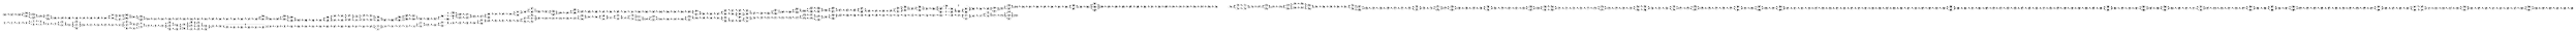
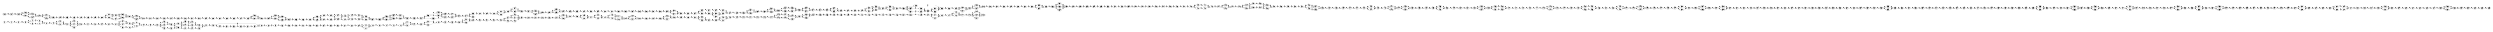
  strict digraph {
    fontname="DejaVu Serif"
    rankdir=LR
    node [fontname="DejaVu Serif"]
    edge [fontname="DejaVu Serif"]
    S0
    S1
    S2
    S3
    S4
    S5
    S6
    S7
    S8
    S9
    S10
    S11
    S12
    S13
    S14
    S15
    S16
    S17
    S18
    S19
    S20
    S21
    S22
    S23
    S24
    S25
    S26
    S27
    S28
    S29
    S30
    S31
    S32
    S33
    S34
    S35
    S36
    S37
    S38
    S39
    S40
    S41
    S42
    S43
    S44
    S45
    S46
    S47
    S48
    S49
    S50
    S51
    S52
    S53
    S54
    S55
    S56
    S57
    S58
    S59
    S60
    S61
    S62
    S63
    S64
    S65
    S66
    S67
    S68
    S69
    S70
    S71
    S72
    S73
    S74
    S75
    S76
    S77
    S78
    S79
    S80
    S81
    S82
    S83
    S84
    S85
    S86
    S87
    S88
    S89
    S90
    S91
    S92
    S93
    S94
    S95
    S96
    S97
    S98
    S99
    S100
    S101
    S102
    S103
    S104
    S105
    S106
    S107
    S108
    S109
    S110
    S111
    S112
    S113
    S114
    S115
    S116
    S117
    S118
    S119
    S120
    S121
    S122
    S123
    S124
    S125
    S126
    S127
    S128
    S129
    S130
    S131
    S132
    S133
    S134
    S135
    S136
    S137
    S138
    S139
    S140
    S141
    S142
    S143
    S144
    S145
    S146
    S147
    S148
    S149
    S150
    S151
    S152
    S153
    S154
    S155
    S156
    S157
    S158
    S159
    S160
    S161
    S162
    S163
    S164
    S165
    S166
    S167
    S168
    S169
    S170
    S171
    S172
    S173
    S174
    S175
    S176
    S177
    S178
    S179
    S180
    S181
    S182
    S183
    S184
    S185
    S186
    S187
    S188
    S189
    S190
    S191
    S192
    S193
    S194
    S195
    S196
    S197
    S198
    S199
    S200
    S201
    S202
    S203
    S204
    S205
    S206
    S207
    S208
    S209
    S210
    S211
    S212
    S213
    S214
    S215
    S216
    S217
    S218
    S219
    S220
    S221
    S222
    S223
    S224
    S225
    S226
    S227
    S228
    S229
    S230
    S231
    S232
    S233
    S234
    S235
    S236
    S237
    S238
    S239
    S240
    S241
    S242
    S243
    S244
    S245
    S246
    S247
    S248
    S249
    S250
    S251
    S252
    S253
    S254
    S255
    S256
    S257
    S258
    S259
    S260
    S261
    S262
    S263
    S264
    S265
    S266
    S270
    S267
    S268
    S269
    S271
    S272
    S273
    S274
    S275
    S276
    S277
    S279
    S280
    S281
    S282
    S283
    S284
    S285
    S286
    S287
    S288
    S289
    S290
    S291
    S292
    S293
    S294
    S295
    S296
    S297
    S298
    S299
    S300
    S301
    S302
    S303
    S304
    S305
    S306
    S307
    S308
    S309
    S310
    S311
    S312
    S313
    S314
    S315
    S316
    S317
    S318
    S319
    S320
    S321
    S322
    S323
    S324
    S325
    S326
    S327
    S328
    S329
    S330
    S331
    S332
    S333
    S334
    S335
    S336
    S337
    S338
    S339
    S340
    S341
    S342
    S343
    S344
    S345
    S346
    S347
    S348
    S349
    S350
    S351
    S352
    S353
    S354
    S355
    S356
    S357
    S358
    S359
    S360
    S361
    S362
    S363
    S364
    S365
    S366
    S367
    S368
    S369
    S370
    S371
    S372
    S373
    S374
    S375
    S376
    S377
    S378
    S379
    S380
    S381
    S382
    S383
    S384
    S385
    S386
    S387
    S388
    S389
    S390
    S391
    S392
    S393
    S394
    S395
    S396
    S397
    S398
    S399
    S400
    S401
    S402
    S403
    S404
    S405
    S406
+   S407
    S408
    S409
    S410
    S411
    S412
    S413
    S414
    S415
    S416
    S417
    S418
    S419
    S420
    S421
    S422
    S423
    S424
    S425
    S426
    S427
    S428
    S429
    S430
    S431
    S432
    S433
    S434
    S435
    S436
    S437
    S438
    S439
    S440
    S441
    S442
    S443
    S444
    S445
    S446
    S447
    S448
    S449
    S450
    S451
    S452
    S453
    S454
    S455
    S456
    S457
    S458
    S459
    S460
    S461
    S462
    S463
    S464
    S465
    S466
    S467
    S468
    S469
    S470
    S471
    S472
    S473
    S474
    S475
    S476
    S477
    S478
    S479
    S480
    S481
    S482
    S483
    S484
    S485
    S486
    S487
    S488
    S489
    S490
    S491
    S492
    S493
    S494
    S495
    S496
    S497
    S498
    S499
    S500
    S501
    S502
    S503
    S504
    S505
    S506
    S507
    S508
    S509
    S510
    S511
    S512
    S513
    S514
    S515
    S516
    S517
    S518
    S519
    S520
    S521
    S522
    S523
    S524
    S525
    S526
    S527
    S528
    S529
    S530
    S531
    S532
    S533
    S534
    S535
    S536
    S537
    S538
    S539
    S540
    S541
    S542
    S543
    S544
    S545
    S546
    S547
    S548
    S549
    S550
    S551
    S552
    S553
    S554
    S555
    S556
    S557
    S558
    S559
    S560
    S561
    S562
    S563
    S564
    S565
    S566
    S567
    S568
    S569
    S570
    S571
    S572
    S573
    S574
    S575
    S576
    S577
    S578
    S579
    S580
    S581
    S582
    S583
    S584
    S585
    S586
    S587
    S588
    S589
    S590
    S591
    S592
    S593
    S594
    S595
    S596
    S597
    S598
    S599
    S600
    S601
    S602
    S603
    S604
    S605
    S606
    S607
    S608
    S609
    S610
    S611
    S612
    S613
    S614
    S615
    S616
    S617
    S618
    S619
    S620
    S621
    S622
    S623
    S624
    S625
    S626
    S627
    S628
    S629
    S630
    S631
    S632
    S633
    S0 -> S1 [label=T]
    S1 -> S2 [label=G]
    S2 -> S3 [label=A]
    S3 -> S4 [label=C]
    S3 -> S5 [label=T]
    S4 -> S6 [label=A]
    S5 -> S7 [label=G]
    S6 -> S8 [label=G]
    S7 -> S8 [label=G]
    S8 -> S9 [label=A]
    S9 -> S10 [label=C]
    S9 -> S11 [label=A]
    S10 -> S12 [label=A]
    S11 -> S12 [label=A]
    S12 -> S13 [label=C]
    S12 -> S14 [label=T]
    S12 -> S15 [label=A]
    S13 -> S16 [label=T]
    S14 -> S16 [label=T]
    S15 -> S16 [label=T]
    S16 -> S17 [label=G]
    S17 -> S18 [label=G]
    S18 -> S19 [label=A]
    S19 -> S20 [label=A]
    S20 -> S21 [label=G]
    S21 -> S22 [label=C]
    S21 -> S23 [label=T]
    S21 -> S24 [label=A]
    S22 -> S25 [label=C]
    S23 -> S26 [label=A]
    S24 -> S25 [label=C]
    S25 -> S27 [label=A]
    S25 -> S28 [label=C]
    S26 -> S28 [label=C]
    S27 -> S29 [label=T]
    S28 -> S29 [label=T]
    S29 -> S30 [label=G]
    S30 -> S31 [label=C]
    S31 -> S32 [label=T]
    S31 -> S33 [label=A]
    S31 -> S34 [label=C]
    S32 -> S35 [label=T]
    S33 -> S36 [label=C]
    S34 -> S35 [label=T]
    S35 -> S37 [label=G]
    S35 -> S38 [label=A]
    S36 -> S38 [label=A]
    S37 -> S39 [label=G]
    S37 -> S40 [label=A]
    S38 -> S40 [label=A]
    S38 -> S41 [label=C]
    S39 -> S42 [label=T]
    S40 -> S42 [label=T]
    S40 -> S43 [label=A]
    S41 -> S44 [label=C]
    S42 -> S45 [label=G]
    S43 -> S45 [label=G]
    S44 -> S46 [label=C]
    S45 -> S47 [label=G]
    S46 -> S47 [label=G]
    S47 -> S48 [label=A]
    S48 -> S49 [label=A]
    S48 -> S50 [label=A]
    S49 -> S51 [label=G]
    S50 -> S52 [label=G]
    S51 -> S53 [label=A]
    S52 -> S54 [label=A]
    S53 -> S55 [label=T]
    S54 -> S56 [label=T]
    S55 -> S57 [label=A]
    S56 -> S58 [label=T]
    S57 -> S59 [label=C]
    S58 -> S60 [label=A]
    S59 -> S50 [label=A]
    S60 -> S61 [label=C]
    S61 -> S62 [label=C]
    S62 -> S63 [label=C]
    S63 -> S64 [label=A]
    S64 -> S65 [label=C]
    S65 -> S66 [label=G]
    S66 -> S67 [label=A]
    S67 -> S68 [label=T]
    S68 -> S69 [label=G]
    S69 -> S70 [label=T]
    S69 -> S71 [label=C]
    S70 -> S72 [label=A]
    S71 -> S72 [label=A]
    S72 -> S73 [label=T]
    S73 -> S74 [label=C]
    S74 -> S75 [label=T]
    S75 -> S76 [label=T]
    S76 -> S77 [label=C]
    S76 -> S78 [label=T]
    S77 -> S79 [label=C]
    S78 -> S79 [label=C]
    S79 -> S80 [label=C]
    S80 -> S81 [label=C]
    S80 -> S82 [label=T]
    S81 -> S83 [label=T]
    S82 -> S83 [label=T]
    S83 -> S84 [label=T]
    S84 -> S85 [label=C]
    S85 -> S86 [label=A]
    S86 -> S87 [label=T]
    S86 -> S88 [label=A]
    S87 -> S89 [label=C]
    S88 -> S89 [label=C]
    S89 -> S90 [label=T]
    S90 -> S91 [label=A]
    S91 -> S92 [label=T]
    S92 -> S93 [label=C]
    S93 -> S94 [label=G]
    S93 -> S95 [label=A]
    S94 -> S96 [label=G]
    S94 -> S97 [label=A]
    S95 -> S98 [label=T]
    S96 -> S99 [label=G]
    S97 -> S99 [label=G]
    S98 -> S99 [label=G]
    S99 -> S100 [label=G]
    S100 -> S101 [label=A]
    S101 -> S102 [label=A]
    S102 -> S103 [label=A]
    S103 -> S104 [label=G]
    S104 -> S105 [label=T]
    S104 -> S106 [label=G]
    S105 -> S107 [label=C]
    S106 -> S107 [label=C]
    S107 -> S108 [label=C]
    S108 -> S109 [label=T]
    S108 -> S110 [label=C]
    S109 -> S111 [label=A]
    S110 -> S111 [label=A]
    S111 -> S112 [label=C]
    S111 -> S113 [label=T]
    S112 -> S114 [label=A]
    S113 -> S114 [label=A]
    S114 -> S115 [label=G]
    S114 -> S116 [label=A]
    S115 -> S117 [label=C]
    S116 -> S117 [label=C]
    S116 -> S118 [label=G]
    S117 -> S119 [label=A]
    S118 -> S119 [label=A]
    S119 -> S120 [label=A]
    S119 -> S121 [label=G]
    S120 -> S122 [label=C]
    S121 -> S122 [label=C]
    S122 -> S123 [label=T]
    S123 -> S124 [label=G]
    S124 -> S125 [label=C]
    S125 -> S126 [label=A]
    S125 -> S127 [label=G]
    S126 -> S128 [label=T]
    S127 -> S128 [label=T]
    S128 -> S129 [label=C]
    S129 -> S130 [label=A]
    S130 -> S131 [label=C]
    S131 -> S132 [label=G]
    S131 -> S133 [label=A]
    S132 -> S134 [label=G]
    S133 -> S134 [label=G]
    S134 -> S135 [label=A]
    S135 -> S136 [label=A]
    S135 -> S137 [label=C]
    S136 -> S138 [label=G]
    S137 -> S138 [label=G]
    S138 -> S139 [label=G]
    S139 -> S140 [label=C]
    S140 -> S141 [label=A]
    S141 -> S142 [label=G]
    S142 -> S143 [label=C]
    S143 -> S144 [label=T]
    S144 -> S145 [label=T]
    S144 -> S146 [label=G]
    S145 -> S147 [label=C]
    S146 -> S148 [label=G]
    S147 -> S149 [label=T]
    S148 -> S149 [label=T]
    S148 -> S150 [label=C]
    S149 -> S151 [label=T]
    S150 -> S151 [label=T]
    S151 -> S152 [label=T]
    S151 -> S153 [label=G]
    S152 -> S154 [label=G]
    S153 -> S154 [label=G]
    S154 -> S155 [label=G]
    S155 -> S156 [label=A]
    S156 -> S157 [label=A]
    S157 -> S158 [label=A]
    S158 -> S159 [label=G]
    S159 -> S160 [label=C]
    S160 -> S161 [label=T]
    S161 -> S162 [label=G]
    S162 -> S163 [label=T]
    S163 -> S164 [label=G]
    S164 -> S165 [label=G]
    S165 -> S166 [label=T]
    S166 -> S167 [label=G]
    S167 -> S168 [label=C]
    S168 -> S169 [label=T]
    S169 -> S170 [label=C]
    S170 -> S171 [label=A]
    S170 -> S172 [label=G]
    S171 -> S173 [label=G]
    S172 -> S173 [label=G]
    S173 -> S174 [label=T]
    S174 -> S175 [label=C]
    S174 -> S176 [label=G]
    S175 -> S177 [label=A]
    S176 -> S177 [label=A]
    S177 -> S178 [label=C]
    S178 -> S179 [label=C]
    S178 -> S180 [label=G]
    S178 -> S181 [label=T]
    S179 -> S182 [label=T]
    S180 -> S182 [label=T]
    S181 -> S182 [label=T]
    S183 -> S184 [label=C]
    S184 -> S185 [label=A]
    S185 -> S186 [label=A]
    S185 -> S187 [label=G]
    S186 -> S188 [label=T]
    S187 -> S188 [label=T]
    S187 -> S189 [label=C]
    S188 -> S190 [label=T]
    S189 -> S190 [label=T]
    S190 -> S191 [label=A]
    S190 -> S192 [label=T]
    S191 -> S193 [label=T]
    S192 -> S193 [label=T]
    S193 -> S194 [label=G]
    S194 -> S195 [label=A]
    S195 -> S196 [label=T]
    S196 -> S197 [label=G]
    S197 -> S198 [label=A]
    S198 -> S199 [label=G]
    S199 -> S200 [label=A]
    S200 -> S201 [label=T]
    S200 -> S202 [label=A]
    S201 -> S203 [label=G]
    S202 -> S203 [label=G]
    S202 -> S204 [label=A]
    S203 -> S205 [label=A]
    S203 -> S206 [label=C]
    S204 -> S206 [label=C]
    S205 -> S207 [label=A]
    S206 -> S207 [label=A]
    S207 -> S208 [label=G]
    S207 -> S209 [label=A]
    S208 -> S210 [label=C]
    S209 -> S210 [label=C]
    S210 -> S211 [label=A]
    S211 -> S212 [label=G]
    S212 -> S213 [label=T]
    S213 -> S214 [label=G]
    S214 -> S215 [label=G]
    S215 -> S216 [label=A]
    S216 -> S217 [label=A]
    S217 -> S218 [label=A]
    S218 -> S219 [label=T]
    S219 -> S220 [label=A]
    S220 -> S221 [label=C]
    S221 -> S222 [label=T]
    S222 -> S223 [label=G]
    S223 -> S224 [label=T]
    S224 -> S225 [label=G]
    S225 -> S226 [label=C]
    S225 -> S227 [label=A]
    S226 -> S228 [label=A]
    S227 -> S228 [label=A]
    S228 -> S229 [label=A]
    S229 -> S230 [label=T]
    S229 -> S231 [label=C]
    S230 -> S232 [label=C]
    S231 -> S232 [label=C]
    S231 -> S233 [label=A]
    S232 -> S234 [label=A]
    S233 -> S234 [label=A]
    S234 -> S235 [label=A]
    S235 -> S236 [label=T]
    S236 -> S237 [label=G]
    S237 -> S238 [label=A]
    S237 -> S239 [label=G]
    S238 -> S240 [label=G]
    S238 -> S241 [label=A]
    S239 -> S241 [label=A]
    S240 -> S242 [label=T]
    S241 -> S243 [label=C]
    S242 -> S244 [label=T]
    S242 -> S245 [label=A]
    S243 -> S245 [label=A]
    S244 -> S246 [label=C]
    S245 -> S246 [label=C]
    S245 -> S247 [label=T]
    S246 -> S248 [label=G]
    S246 -> S249 [label=C]
    S247 -> S248 [label=G]
    S248 -> S250 [label=G]
    S249 -> S251 [label=A]
    S250 -> S252 [label=G]
    S250 -> S253 [label=A]
    S251 -> S253 [label=A]
    S252 -> S254 [label=G]
    S253 -> S254 [label=G]
    S254 -> S255 [label=G]
    S255 -> S256 [label=G]
    S255 -> S257 [label=A]
    S256 -> S258 [label=A]
    S256 -> S259 [label=T]
    S257 -> S258 [label=A]
    S258 -> S260 [label=A]
    S259 -> S261 [label=C]
    S260 -> S262 [label=T]
    S261 -> S262 [label=T]
    S262 -> S263 [label=T]
    S263 -> S264 [label=C]
    S264 -> S265 [label=C]
    S264 -> S266 [label=T]
    S265 -> S270 [label=C]
    S266 -> S267 [label=C]
    S266 -> S268 [label=T]
    S270 -> S272 [label=G]
    S267 -> S270 [label=A]
    S267 -> S269 [label=T]
    S268 -> S269 [label=T]
    S269 -> S271 [label=C]
    S271 -> S273 [label=A]
    S272 -> S273 [label=A]
    S273 -> S274 [label=G]
    S274 -> S275 [label=C]
    S274 -> S276 [label=A]
    S275 -> S277 [label=A]
    S277 -> S279 [label=A]
    S279 -> S280 [label=G]
    S280 -> S281 [label=T]
    S280 -> S282 [label=C]
    S281 -> S283 [label=C]
    S282 -> S283 [label=C]
    S283 -> S284 [label=C]
    S283 -> S285 [label=A]
    S284 -> S286 [label=T]
    S285 -> S286 [label=T]
    S286 -> S287 [label=G]
    S287 -> S288 [label=C]
    S287 -> S289 [label=T]
    S288 -> S290 [label=A]
    S289 -> S290 [label=A]
    S290 -> S291 [label=T]
    S291 -> S292 [label=C]
    S291 -> S293 [label=T]
    S292 -> S294 [label=T]
    S293 -> S294 [label=T]
    S294 -> S295 [label=T]
    S295 -> S296 [label=C]
    S296 -> S297 [label=C]
    S297 -> S298 [label=C]
    S298 -> S299 [label=C]
    S299 -> S300 [label=T]
    S300 -> S301 [label=C]
    S301 -> S302 [label=C]
    S302 -> S303 [label=A]
    S303 -> S304 [label=T]
    S304 -> S305 [label=C]
    S305 -> S306 [label=T]
    S306 -> S307 [label=A]
    S307 -> S308 [label=C]
    S308 -> S309 [label=A]
    S309 -> S310 [label=G]
    S309 -> S311 [label=A]
    S310 -> S312 [label=A]
    S311 -> S312 [label=A]
    S312 -> S313 [label=A]
    S313 -> S314 [label=A]
    S314 -> S315 [label=C]
    S314 -> S316 [label=T]
    S315 -> S317 [label=T]
    S316 -> S318 [label=A]
    S317 -> S319 [label=C]
    S318 -> S320 [label=A]
    S318 -> S321 [label=G]
    S319 -> S322 [label=T]
    S320 -> S323 [label=C]
    S321 -> S323 [label=C]
    S322 -> S324 [label=G]
    S323 -> S324 [label=G]
    S324 -> S325 [label=T]
    S325 -> S326 [label=G]
    S326 -> S327 [label=A]
    S326 -> S328 [label=G]
    S327 -> S329 [label=T]
    S328 -> S329 [label=T]
    S329 -> S330 [label=C]
    S330 -> S331 [label=T]
    S330 -> S332 [label=A]
    S331 -> S333 [label=C]
    S332 -> S333 [label=C]
    S333 -> S334 [label=T]
    S333 -> S335 [label=C]
    S334 -> S336 [label=G]
    S335 -> S337 [label=C]
    S336 -> S338 [label=A]
    S337 -> S338 [label=A]
    S338 -> S339 [label=A]
    S338 -> S340 [label=G]
    S339 -> S341 [label=T]
    S340 -> S341 [label=T]
    S341 -> S342 [label=G]
    S342 -> S343 [label=C]
    S343 -> S344 [label=A]
    S343 -> S345 [label=G]
    S344 -> S346 [label=T]
    S345 -> S346 [label=T]
    S346 -> S347 [label=T]
    S347 -> S348 [label=G]
    S348 -> S349 [label=A]
    S349 -> S350 [label=G]
    S349 -> S351 [label=C]
    S350 -> S352 [label=A]
    S350 -> S353 [label=G]
    S351 -> S352 [label=A]
    S352 -> S354 [label=A]
    S353 -> S354 [label=A]
    S354 -> S355 [label=C]
    S354 -> S356 [label=T]
    S355 -> S357 [label=G]
    S356 -> S357 [label=G]
    S357 -> S358 [label=A]
    S358 -> S359 [label=A]
    S358 -> S360 [label=G]
    S358 -> S361 [label=C]
    S359 -> S362 [label=G]
    S360 -> S363 [label=A]
    S361 -> S364 [label=A]
    S362 -> S365 [label=A]
    S363 -> S366 [label=A]
    S364 -> S365 [label=A]
    S365 -> S367 [label=C]
    S365 -> S368 [label=A]
    S366 -> S369 [label=C]
    S367 -> S363 [label=A]
    S368 -> S363 [label=A]
    S369 -> S370 [label=A]
    S369 -> S371 [label=T]
    S370 -> S372 [label=A]
    S371 -> S372 [label=A]
    S372 -> S373 [label=G]
    S372 -> S374 [label=C]
    S373 -> S375 [label=C]
    S374 -> S375 [label=C]
    S375 -> S376 [label=T]
    S376 -> S377 [label=C]
    S377 -> S378 [label=T]
    S378 -> S379 [label=G]
    S379 -> S380 [label=G]
    S380 -> S381 [label=T]
    S381 -> S382 [label=G]
    S382 -> S383 [label=T]
    S382 -> S384 [label=C]
    S383 -> S385 [label=C]
    S384 -> S385 [label=C]
    S385 -> S386 [label=C]
    S386 -> S387 [label=A]
    S386 -> S388 [label=G]
    S386 -> S389 [label=C]
    S387 -> S390 [label=A]
    S388 -> S390 [label=A]
    S389 -> S390 [label=A]
    S390 -> S391 [label=C]
    S391 -> S392 [label=C]
    S392 -> S393 [label=A]
    S393 -> S394 [label=C]
    S394 -> S395 [label=A]
    S395 -> S396 [label=G]
    S396 -> S397 [label=A]
    S397 -> S398 [label=G]
    S398 -> S399 [label=A]
    S399 -> S400 [label=A]
    S400 -> S401 [label=C]
    S401 -> S402 [label=A]
    S402 -> S403 [label=T]
    S403 -> S404 [label=G]
    S404 -> S405 [label=G]
    S405 -> S406 [label=A]
+   S406 -> S407 [label=C]
+   S407 -> S408 [label=A]
    S408 -> S409 [label=A]
    S408 -> S410 [label=G]
    S409 -> S411 [label=G]
    S410 -> S412 [label=C]
    S411 -> S413 [label=G]
    S412 -> S413 [label=G]
    S413 -> S414 [label=A]
    S414 -> S415 [label=C]
    S414 -> S416 [label=T]
    S415 -> S417 [label=G]
    S416 -> S417 [label=G]
    S417 -> S418 [label=G]
    S418 -> S419 [label=A]
    S418 -> S420 [label=G]
    S419 -> S421 [label=C]
    S419 -> S422 [label=A]
    S420 -> S422 [label=A]
    S421 -> S423 [label=T]
    S422 -> S424 [label=A]
    S423 -> S425 [label=G]
    S424 -> S425 [label=G]
    S424 -> S426 [label=A]
    S425 -> S427 [label=T]
    S426 -> S427 [label=T]
    S427 -> S428 [label=G]
    S428 -> S429 [label=G]
    S429 -> S430 [label=A]
    S430 -> S431 [label=G]
    S431 -> S432 [label=T]
    S431 -> S433 [label=C]
    S432 -> S434 [label=T]
    S433 -> S434 [label=T]
    S433 -> S435 [label=A]
    S434 -> S436 [label=T]
    S435 -> S436 [label=T]
    S436 -> S437 [label=C]
    S437 -> S438 [label=T]
    S438 -> S439 [label=G]
    S439 -> S440 [label=T]
    S440 -> S441 [label=G]
    S441 -> S442 [label=C]
    S442 -> S443 [label=T]
    S442 -> S444 [label=A]
    S443 -> S445 [label=G]
    S444 -> S445 [label=G]
    S445 -> S446 [label=A]
    S446 -> S447 [label=C]
    S446 -> S448 [label=T]
    S447 -> S449 [label=A]
    S448 -> S449 [label=A]
    S449 -> S450 [label=C]
    S449 -> S451 [label=T]
    S450 -> S452 [label=C]
    S451 -> S452 [label=C]
    S452 -> S453 [label=A]
    S453 -> S454 [label=G]
    S454 -> S455 [label=A]
    S455 -> S456 [label=A]
    S455 -> S457 [label=G]
    S456 -> S458 [label=T]
    S457 -> S458 [label=T]
    S458 -> S459 [label=T]
    S459 -> S460 [label=T]
    S460 -> S461 [label=C]
    S461 -> S462 [label=C]
    S462 -> S463 [label=G]
    S462 -> S464 [label=T]
    S463 -> S465 [label=C]
    S464 -> S465 [label=C]
    S465 -> S466 [label=A]
    S465 -> S467 [label=T]
    S466 -> S468 [label=A]
    S467 -> S469 [label=C]
    S468 -> S470 [label=T]
    S469 -> S470 [label=T]
    S470 -> S471 [label=G]
    S471 -> S472 [label=G]
    S472 -> S473 [label=T]
    S473 -> S474 [label=T]
    S474 -> S475 [label=T]
    S475 -> S476 [label=T]
    S475 -> S477 [label=C]
    S476 -> S478 [label=T]
    S477 -> S478 [label=T]
    S478 -> S479 [label=G]
    S479 -> S480 [label=G]
    S480 -> S481 [label=C]
    S481 -> S482 [label=C]
    S481 -> S483 [label=T]
    S482 -> S484 [label=C]
    S483 -> S485 [label=T]
    S484 -> S486 [label=T]
    S485 -> S486 [label=T]
    S486 -> S487 [label=C]
    S487 -> S488 [label=C]
    S488 -> S489 [label=T]
    S488 -> S490 [label=C]
    S489 -> S491 [label=T]
    S490 -> S491 [label=T]
    S491 -> S492 [label=G]
    S492 -> S493 [label=T]
    S492 -> S494 [label=C]
    S493 -> S495 [label=C]
    S494 -> S495 [label=C]
    S495 -> S496 [label=A]
    S496 -> S497 [label=C]
    S497 -> S498 [label=T]
    S498 -> S499 [label=T]
    S499 -> S500 [label=T]
    S499 -> S501 [label=C]
    S500 -> S502 [label=C]
    S501 -> S502 [label=C]
    S502 -> S503 [label=C]
    S503 -> S504 [label=T]
    S503 -> S505 [label=A]
    S504 -> S506 [label=T]
    S505 -> S506 [label=T]
    S506 -> S507 [label=T]
    S507 -> S508 [label=T]
    S507 -> S509 [label=C]
    S508 -> S510 [label=A]
    S509 -> S510 [label=A]
    S510 -> S511 [label=A]
    S511 -> S512 [label=C]
    S512 -> S513 [label=T]
    S513 -> S514 [label=A]
    S514 -> S515 [label=T]
    S515 -> S516 [label=A]
    S516 -> S517 [label=A]
    S517 -> S518 [label=A]
    S518 -> S519 [label=A]
    S519 -> S520 [label=A]
    S520 -> S521 [label=C]
    S521 -> S522 [label=A]
    S522 -> S523 [label=A]
    S523 -> S524 [label=G]
    S524 -> S525 [label=A]
    S525 -> S526 [label=A]
    S526 -> S527 [label=T]
    S527 -> S528 [label=T]
    S528 -> S529 [label=A]
    S529 -> S530 [label=T]
    S530 -> S531 [label=T]
    S531 -> S532 [label=T]
    S532 -> S533 [label=C]
    S532 -> S534 [label=T]
    S533 -> S535 [label=A]
    S534 -> S535 [label=A]
    S535 -> S536 [label=A]
    S536 -> S537 [label=C]
    S537 -> S538 [label=T]
    S538 -> S539 [label=G]
    S539 -> S540 [label=C]
    S540 -> S541 [label=A]
    S541 -> S542 [label=C]
    S542 -> S543 [label=T]
    S543 -> S544 [label=A]
    S544 -> S545 [label=C]
    S545 -> S546 [label=C]
    S546 -> S547 [label=A]
    S547 -> S548 [label=A]
    S548 -> S549 [label=A]
    S549 -> S550 [label=G]
    S550 -> S551 [label=G]
    S551 -> S552 [label=A]
    S552 -> S553 [label=T]
    S553 -> S554 [label=C]
    S554 -> S555 [label=A]
    S555 -> S556 [label=G]
    S555 -> S557 [label=A]
    S556 -> S558 [label=A]
    S557 -> S558 [label=A]
    S558 -> S559 [label=G]
    S559 -> S560 [label=G]
    S560 -> S561 [label=A]
    S561 -> S562 [label=G]
    S561 -> S563 [label=C]
    S562 -> S564 [label=A]
    S563 -> S564 [label=A]
    S564 -> S565 [label=A]
    S565 -> S566 [label=A]
    S565 -> S567 [label=C]
    S566 -> S568 [label=C]
    S567 -> S568 [label=C]
    S568 -> S569 [label=T]
    S569 -> S570 [label=T]
    S570 -> S571 [label=T]
    S571 -> S572 [label=T]
    S571 -> S573 [label=C]
    S572 -> S574 [label=A]
    S573 -> S574 [label=A]
    S574 -> S575 [label=T]
    S575 -> S576 [label=G]
    S576 -> S577 [label=G]
    S577 -> S578 [label=T]
    S578 -> S579 [label=G]
    S579 -> S580 [label=C]
    S579 -> S581 [label=T]
    S580 -> S582 [label=G]
    S581 -> S582 [label=G]
    S582 -> S583 [label=C]
    S583 -> S584 [label=A]
    S583 -> S585 [label=T]
    S584 -> S586 [label=A]
    S585 -> S586 [label=A]
    S586 -> S587 [label=C]
    S587 -> S588 [label=T]
    S587 -> S589 [label=A]
    S588 -> S590 [label=T]
    S589 -> S590 [label=T]
    S590 -> S591 [label=C]
    S591 -> S592 [label=T]
    S592 -> S593 [label=T]
    S593 -> S594 [label=A]
    S594 -> S595 [label=C]
    S595 -> S596 [label=A]
    S596 -> S597 [label=A]
    S597 -> S598 [label=C]
    S598 -> S599 [label=T]
    S599 -> S600 [label=A]
    S600 -> S601 [label=C]
    S600 -> S602 [label=T]
    S601 -> S603 [label=G]
    S602 -> S603 [label=G]
    S603 -> S604 [label=A]
    S604 -> S605 [label=C]
    S605 -> S606 [label=C]
    S606 -> S607 [label=G]
    S606 -> S608 [label=A]
    S607 -> S609 [label=G]
    S608 -> S610 [label=A]
    S609 -> S611 [label=G]
    S610 -> S611 [label=G]
    S611 -> S612 [label=A]
    S612 -> S613 [label=C]
    S613 -> S614 [label=C]
    S614 -> S615 [label=A]
    S615 -> S616 [label=C]
    S615 -> S617 [label=T]
    S616 -> S618 [label=A]
    S617 -> S618 [label=A]
    S618 -> S619 [label=C]
    S619 -> S620 [label=C]
    S620 -> S621 [label=T]
    S621 -> S622 [label=G]
    S622 -> S623 [label=G]
    S623 -> S624 [label=G]
    S624 -> S625 [label=T]
    S625 -> S626 [label=G]
    S625 -> S627 [label=A]
    S626 -> S628 [label=T]
    S627 -> S628 [label=T]
    S628 -> S629 [label=A]
    S629 -> S630 [label=T]
    S630 -> S631 [label=T]
    S631 -> S632 [label=G]
    S632 -> S633 [label=C]
  }
